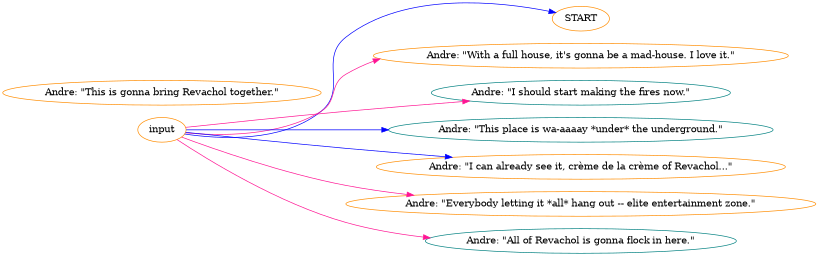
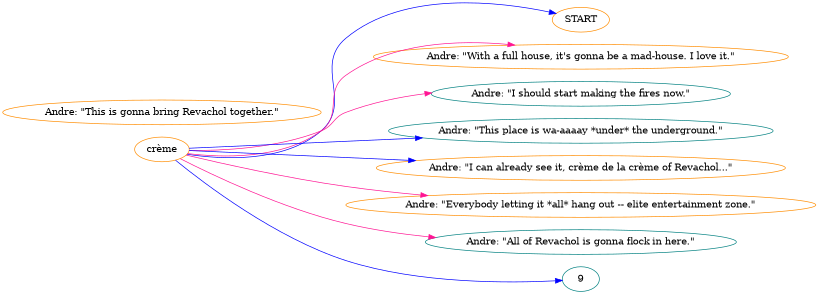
  digraph {
    rankdir=LR
    node [color=darkorange]
    edge [color=blue]
    n1 [label=START]
-   n2 [label=input]
+   n2 [label="crème"]
    n3 [label="Andre: \"With a full house, it's gonna be a mad-house. I love it.\""]
    n4 [color=teal label="Andre: \"I should start making the fires now.\""]
    n5 [color=teal label="Andre: \"This place is wa-aaaay *under* the underground.\""]
    n6 [label="Andre: \"I can already see it, crème de la crème of Revachol...\""]
    n7 [label="Andre: \"Everybody letting it *all* hang out -- elite entertainment zone.\""]
    n8 [color=teal label="Andre: \"All of Revachol is gonna flock in here.\""]
+   9 [color=teal]
    n10 [label="Andre: \"This is gonna bring Revachol together.\""]
    n2 -> n1
    n2 -> n3 [color=deeppink]
    n2 -> n4 [color=deeppink]
    n2 -> n5
    n2 -> n6
    n2 -> n7 [color=deeppink]
    n2 -> n8 [color=deeppink]
+   n2 -> 9
  }
